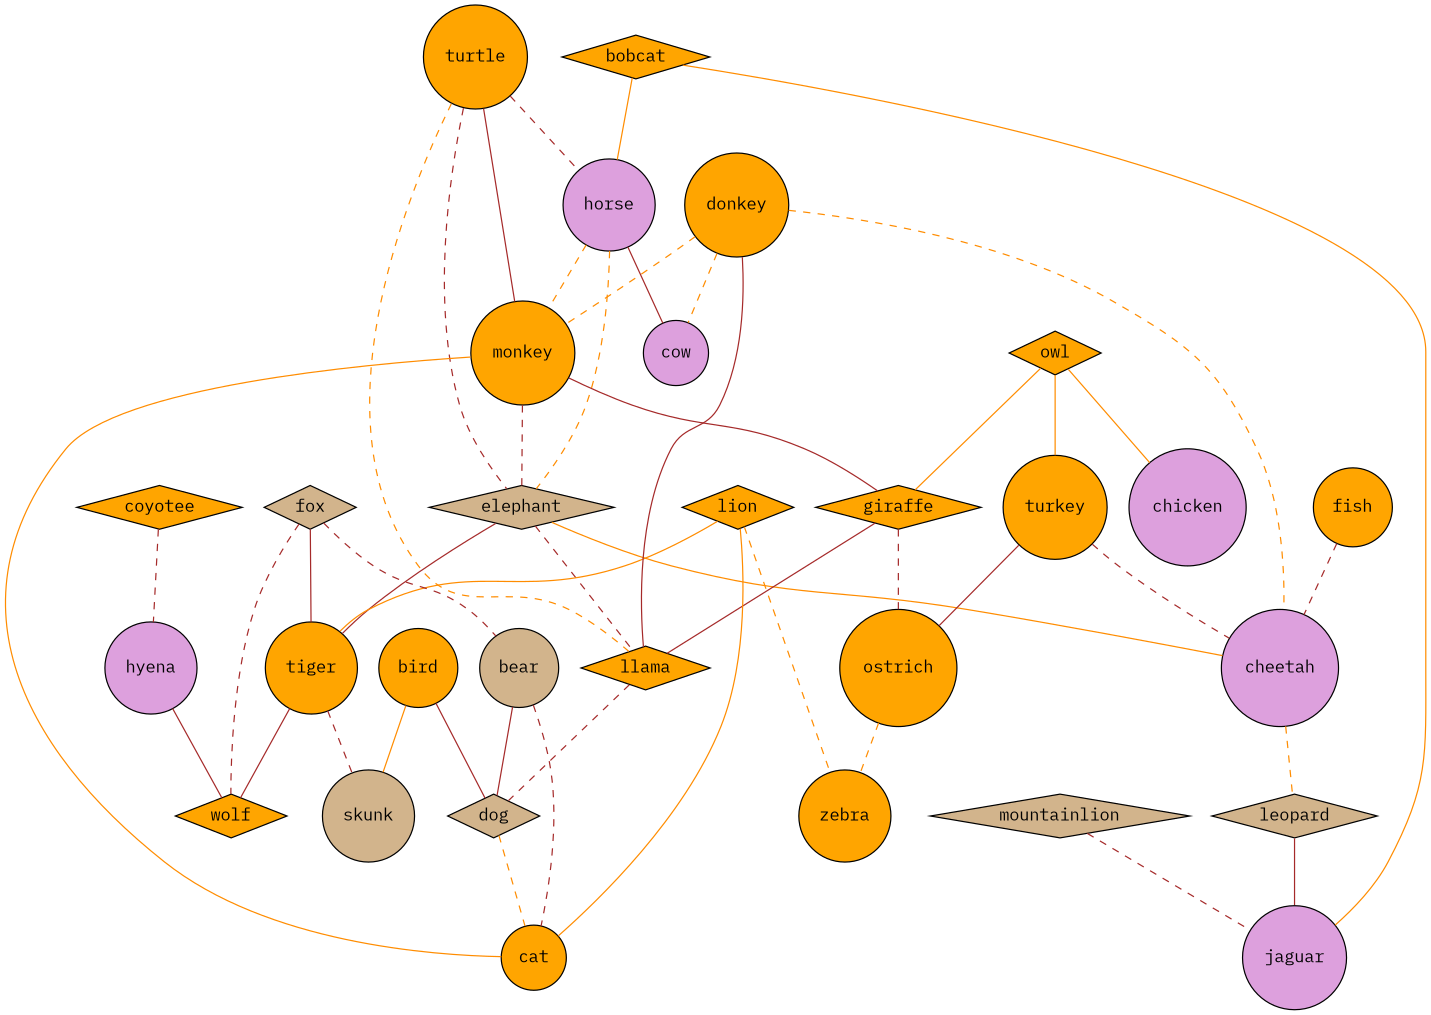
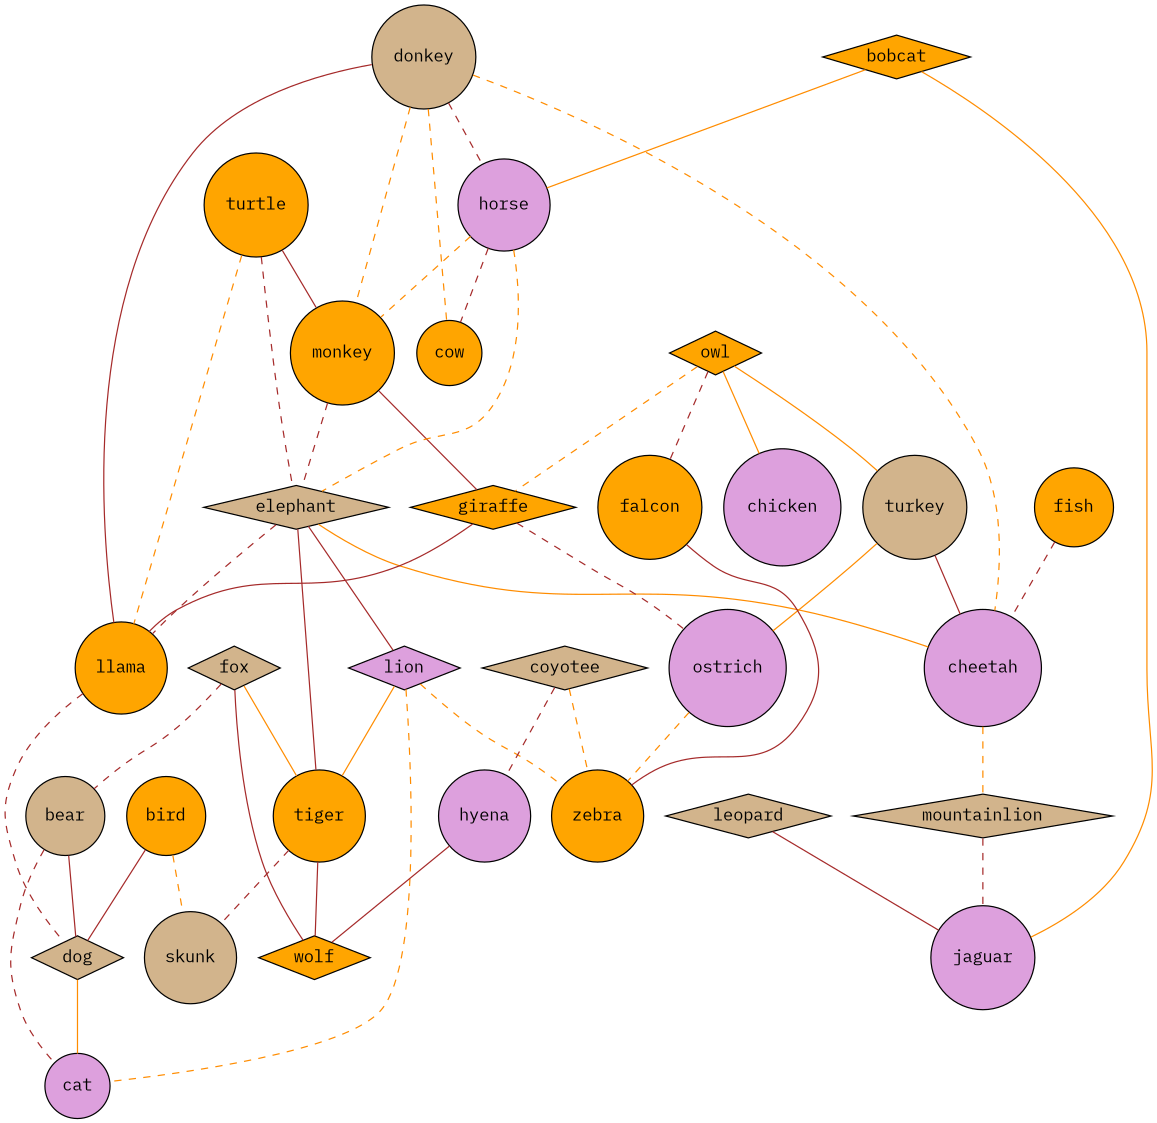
  strict graph {
    fontname="IBM Plex Mono"
    node [fillcolor=orange fontname="IBM Plex Mono" shape=circle style=filled]
    edge [color=brown fontname="IBM Plex Mono" style=dashed weight=1]
    turtle
    monkey
    elephant [fillcolor=tan shape=diamond]
-   llama [shape=diamond]
+   llama
    giraffe [shape=diamond]
-   cat
+   cat [fillcolor=plum]
    cheetah [fillcolor=plum]
    tiger
-   lion [shape=diamond]
+   lion [fillcolor=plum shape=diamond]
    dog [fillcolor=tan shape=diamond]
-   ostrich
+   ostrich [fillcolor=plum]
    leopard [fillcolor=tan shape=diamond]
    wolf [shape=diamond]
    skunk [fillcolor=tan]
    zebra
    owl [shape=diamond]
-   turkey
+   turkey [fillcolor=tan]
+   falcon
    chicken [fillcolor=plum]
-   donkey
+   donkey [fillcolor=tan]
    horse [fillcolor=plum]
-   cow [fillcolor=plum]
+   cow
    jaguar [fillcolor=plum]
    fish
    bobcat [shape=diamond]
    fox [fillcolor=tan shape=diamond]
    bear [fillcolor=tan]
    bird
-   coyotee [shape=diamond]
+   coyotee [fillcolor=tan shape=diamond]
    hyena [fillcolor=plum]
    mountainlion [fillcolor=tan shape=diamond]
    turtle -- monkey [style=solid]
    turtle -- elephant
    turtle -- llama [color=darkorange]
    monkey -- elephant
    monkey -- giraffe [style=solid]
-   monkey -- cat [color=darkorange style=solid]
    elephant -- llama
    elephant -- cheetah [color=darkorange style=solid]
    elephant -- tiger [style=solid]
+   elephant -- lion [style=solid]
    llama -- dog
    giraffe -- llama [style=solid]
    giraffe -- ostrich
-   cheetah -- leopard [color=darkorange]
+   cheetah -- mountainlion [color=darkorange]
    tiger -- wolf [style=solid]
    tiger -- skunk
-   lion -- cat [color=darkorange style=solid]
+   lion -- cat [color=darkorange]
    lion -- tiger [color=darkorange style=solid]
    lion -- zebra [color=darkorange]
-   dog -- cat [color=darkorange]
+   dog -- cat [color=darkorange style=solid]
    ostrich -- zebra [color=darkorange]
    leopard -- jaguar [style=solid]
-   owl -- giraffe [color=darkorange style=solid]
+   owl -- giraffe [color=darkorange]
    owl -- turkey [color=darkorange style=solid]
+   owl -- falcon
    owl -- chicken [color=darkorange style=solid]
-   turkey -- cheetah
-   turkey -- ostrich [style=solid]
+   turkey -- cheetah [style=solid]
+   turkey -- ostrich [color=darkorange style=solid]
+   falcon -- zebra [style=solid]
    donkey -- monkey [color=darkorange]
    donkey -- llama [style=solid]
    donkey -- cheetah [color=darkorange]
-   turtle -- horse
+   donkey -- horse
    donkey -- cow [color=darkorange]
    horse -- monkey [color=darkorange]
    horse -- elephant [color=darkorange]
-   horse -- cow [style=solid]
+   horse -- cow
    fish -- cheetah
    bobcat -- horse [color=darkorange style=solid]
    bobcat -- jaguar [color=darkorange style=solid]
-   fox -- tiger [style=solid]
-   fox -- wolf
+   fox -- tiger [color=darkorange style=solid]
+   fox -- wolf [style=solid]
    fox -- bear
    bear -- cat
    bear -- dog [style=solid]
    bird -- dog [style=solid]
-   bird -- skunk [color=darkorange style=solid]
+   bird -- skunk [color=darkorange]
+   coyotee -- zebra [color=darkorange]
    coyotee -- hyena
    hyena -- wolf [style=solid]
    mountainlion -- jaguar
  }
